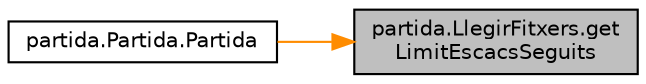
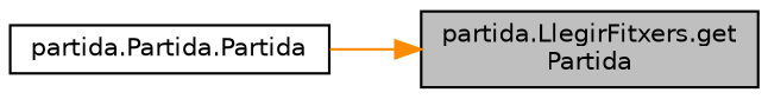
  digraph {
    rankdir=RL
    node [color=black fontname=Helvetica fontsize=10 shape=record style=filled]
-   n1 [fillcolor=grey75 fontcolor=black height=0.2 label="partida.LlegirFitxers.get\lLimitEscacsSeguits" width=0.4]
+   n1 [fillcolor=grey75 fontcolor=black height=0.2 label="partida.LlegirFitxers.get\lPartida" width=0.4]
    n2 [fillcolor=white height=0.2 label="partida.Partida.Partida" width=0.4]
    n1 -> n2 [color=darkorange dir=back fontname=Helvetica fontsize=10 labelfontname=Helvetica labelfontsize=10 style=solid]
  }
